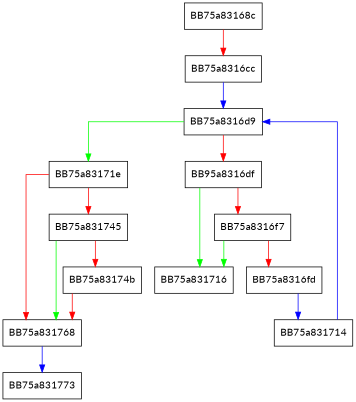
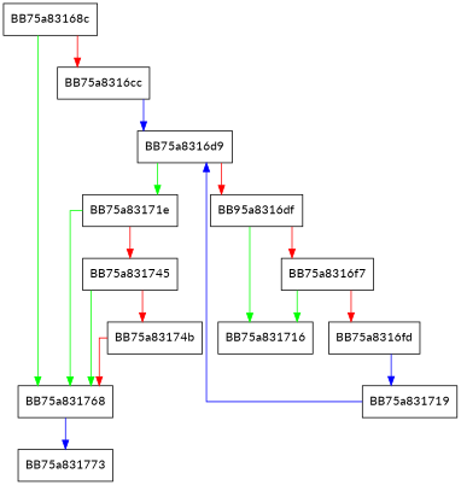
  digraph {
    fontname=Lato
    splines=ortho
    node [fontname=Lato shape=box]
    edge [color=red fontname=Lato]
    BB75a83168c
    BB75a831768
    BB75a8316cc
    BB75a831773
    BB75a8316d9
    BB75a83171e
    n7 [label=BB95a8316df]
    BB75a831745
    BB75a831716
    BB75a8316f7
    BB75a83174b
    BB75a8316fd
-   BB75a831719 [label=BB75a831714]
+   BB75a831719
+   BB75a83168c -> BB75a831768 [color=green]
    BB75a83168c -> BB75a8316cc
    BB75a831768 -> BB75a831773 [color=blue]
    BB75a8316cc -> BB75a8316d9 [color=blue]
    BB75a8316d9 -> BB75a83171e [color=green]
    BB75a8316d9 -> n7
-   BB75a83171e -> BB75a831768
+   BB75a83171e -> BB75a831768 [color=green]
    BB75a83171e -> BB75a831745
    n7 -> BB75a831716 [color=green]
    n7 -> BB75a8316f7
    BB75a831745 -> BB75a831768 [color=green]
    BB75a831745 -> BB75a83174b
    BB75a8316f7 -> BB75a831716 [color=green]
    BB75a8316f7 -> BB75a8316fd
    BB75a83174b -> BB75a831768
    BB75a8316fd -> BB75a831719 [color=blue]
    BB75a831719 -> BB75a8316d9 [color=blue]
  }
